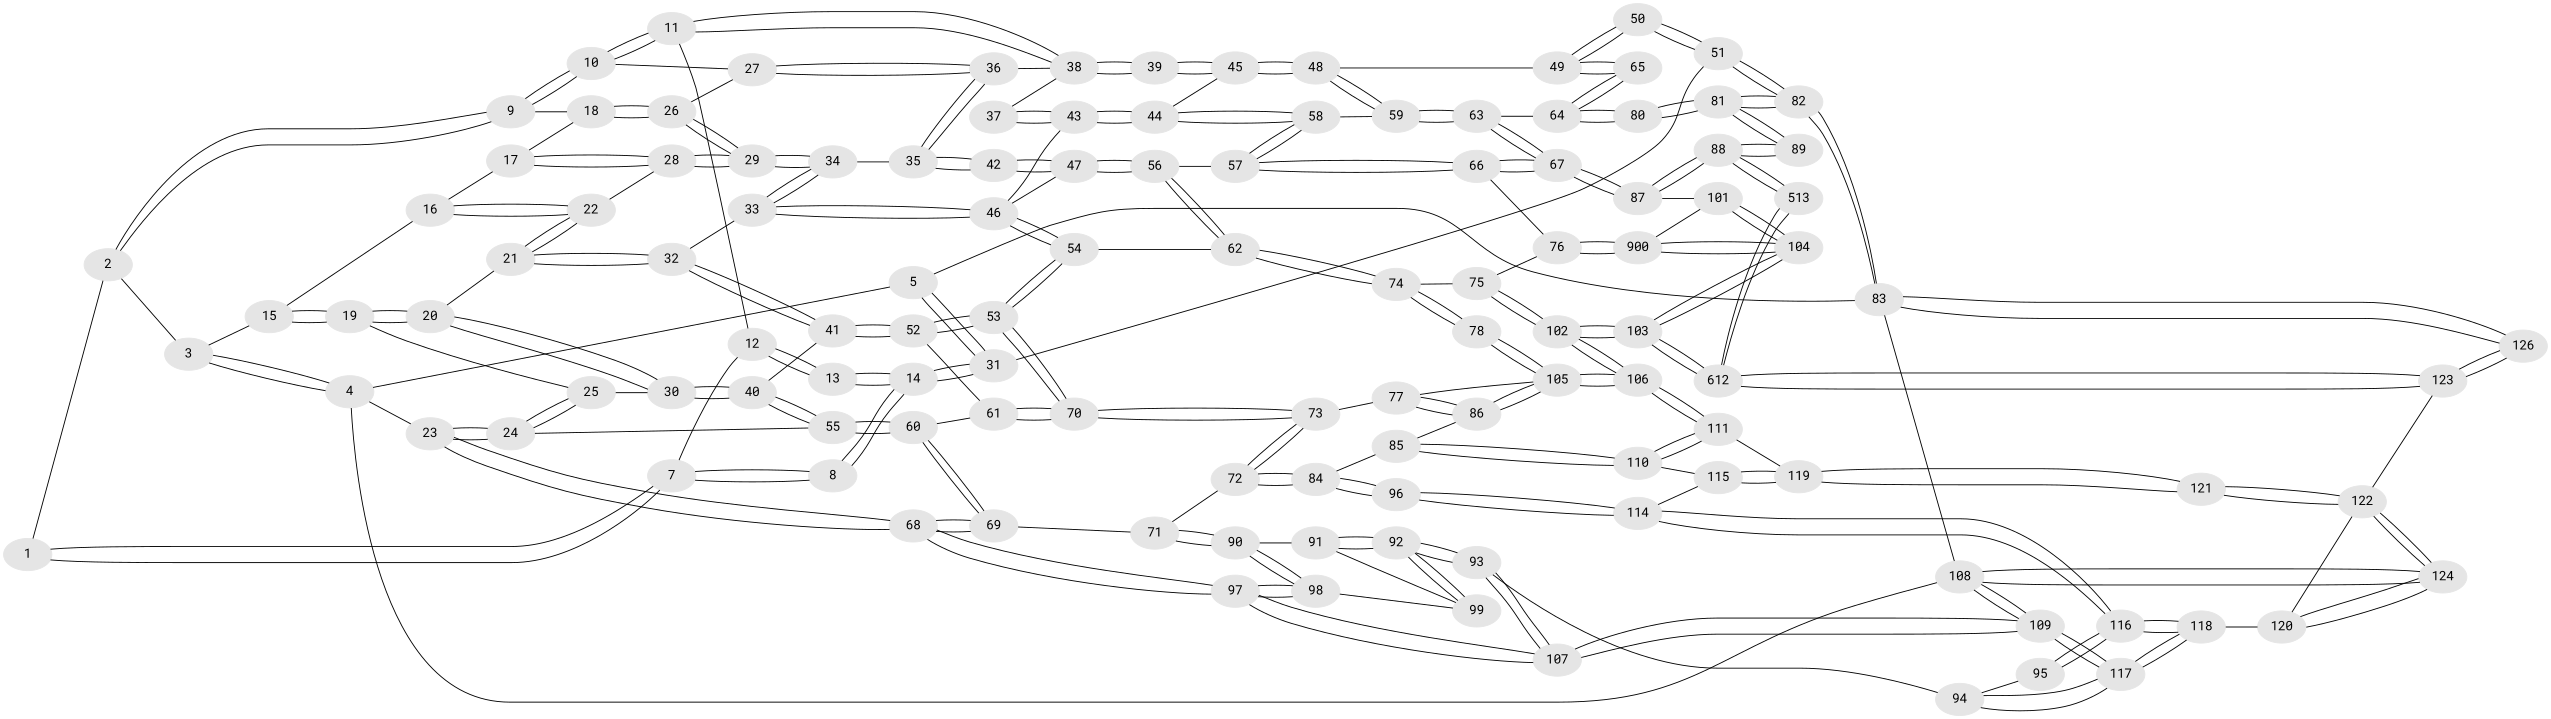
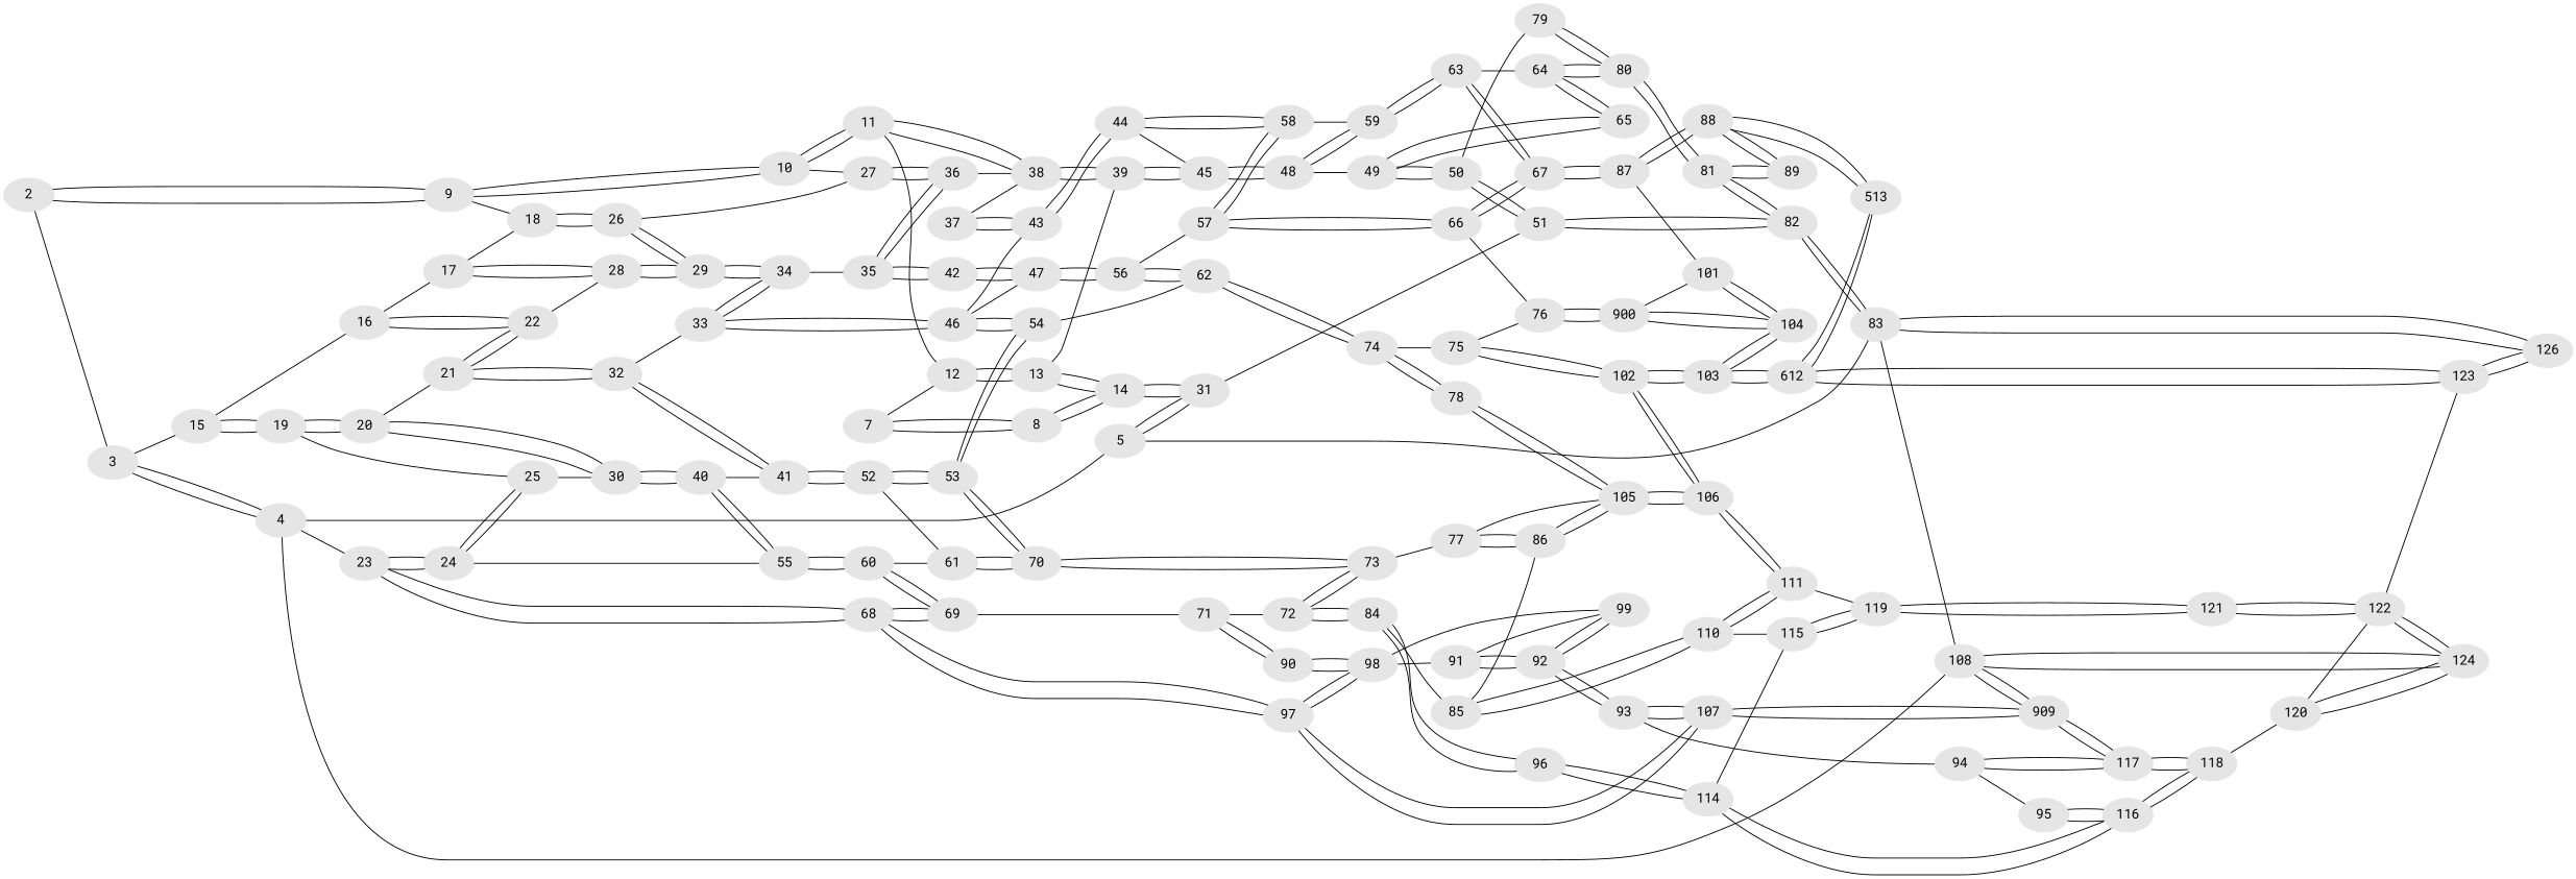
  graph {
    fontname="Roboto Mono"
    rankdir=LR
    node [color=gray90 fontname="Roboto Mono" style=filled]
    edge [fontname="Roboto Mono"]
-   1
    2
    7
    3
    9
    8
    12
    4
    15
    10
    18
    5
    23
    108
    16
    19
    31
    83
    24
    68
-   109
+   109 [label=909]
    124
    51
    126
    14
    13
    11
    27
    26
    38
    36
    39
    45
    17
    22
    20
    25
    28
    29
    21
    30
    32
    40
    33
    41
    55
    69
    97
    60
    34
    35
    82
    46
    52
    43
    47
    54
    42
    37
    44
    48
    53
    61
    56
    58
    59
    49
    62
    57
    50
    65
    63
+   79
    80
    70
    73
    74
    66
    67
    76
    64
    71
    75
    78
    87
    81
    n87 [label=900]
    88
    101
    98
    107
    72
    90
    77
    84
    91
    85
    96
    86
    105
    102
    103
    106
    104
    89
    110
    114
    111
    115
    n110 [label=513]
    92
    99
    93
    94
    95
    117
    116
    118
    n119 [label=612]
    123
    119
    121
    120
    122
-   1 -- 2
-   1 -- 7
-   1 -- 7
    2 -- 3
    2 -- 9
    2 -- 9
    7 -- 8
    7 -- 8
    7 -- 12
    3 -- 4
    3 -- 4
    3 -- 15
    9 -- 10
    9 -- 10
    9 -- 18
    8 -- 14
    8 -- 14
    12 -- 13
    12 -- 13
    4 -- 5
    4 -- 23
    4 -- 108
    15 -- 16
    15 -- 19
    15 -- 19
    10 -- 11
    10 -- 11
    10 -- 27
    18 -- 26
    18 -- 26
    5 -- 31
    5 -- 31
    5 -- 83
    23 -- 24
    23 -- 24
    23 -- 68
    23 -- 68
    108 -- 109
    108 -- 109
    108 -- 124
    108 -- 124
    16 -- 17
    16 -- 22
    16 -- 22
    19 -- 20
    19 -- 20
    19 -- 25
    31 -- 51
    83 -- 108
    83 -- 126
    83 -- 126
    24 -- 25
    24 -- 25
    24 -- 55
    68 -- 69
    68 -- 69
    68 -- 97
    68 -- 97
    109 -- 117
    109 -- 117
    51 -- 82
    51 -- 82
    14 -- 31
    14 -- 31
    13 -- 14
    13 -- 14
+   13 -- 39
    11 -- 12
    11 -- 38
    11 -- 38
    27 -- 36
    27 -- 36
    26 -- 27
    26 -- 29
    26 -- 29
    38 -- 39
    38 -- 39
    36 -- 38
    39 -- 45
    39 -- 45
    45 -- 48
    45 -- 48
    17 -- 18
    17 -- 28
    17 -- 28
    22 -- 28
    20 -- 21
    20 -- 30
    20 -- 30
    25 -- 30
    28 -- 29
    28 -- 29
    29 -- 34
    29 -- 34
    21 -- 22
    21 -- 22
    21 -- 32
    21 -- 32
    30 -- 40
    30 -- 40
    32 -- 33
    32 -- 41
    32 -- 41
    40 -- 41
    40 -- 55
    40 -- 55
    33 -- 34
    33 -- 34
    33 -- 46
    33 -- 46
    41 -- 52
    41 -- 52
    55 -- 60
    55 -- 60
    69 -- 71
    97 -- 98
    97 -- 98
    97 -- 107
    97 -- 107
    60 -- 69
    60 -- 69
    60 -- 61
    34 -- 35
    35 -- 36
    35 -- 36
    35 -- 42
    35 -- 42
    82 -- 83
    82 -- 83
    46 -- 43
    46 -- 47
    46 -- 54
    46 -- 54
    52 -- 53
    52 -- 53
    52 -- 61
    43 -- 44
    43 -- 44
    47 -- 56
    47 -- 56
    54 -- 62
    42 -- 47
    42 -- 47
    37 -- 38
    37 -- 43
    37 -- 43
    44 -- 45
    44 -- 58
    44 -- 58
    48 -- 59
    48 -- 59
    48 -- 49
    53 -- 54
    53 -- 54
    53 -- 70
    53 -- 70
    61 -- 70
    61 -- 70
    56 -- 62
    56 -- 62
    56 -- 57
    58 -- 59
    59 -- 63
    59 -- 63
    49 -- 50
    49 -- 50
    49 -- 65
    49 -- 65
    62 -- 74
    62 -- 74
    57 -- 58
    57 -- 58
    57 -- 66
    57 -- 66
    50 -- 51
    50 -- 51
+   50 -- 79
    63 -- 67
    63 -- 67
    63 -- 64
+   79 -- 80
+   79 -- 80
    80 -- 81
    80 -- 81
    70 -- 73
    70 -- 73
    73 -- 77
    74 -- 75
    74 -- 78
    74 -- 78
    66 -- 67
    66 -- 67
    66 -- 76
    67 -- 87
    67 -- 87
    76 -- n87
    76 -- n87
    64 -- 65
    64 -- 65
    64 -- 80
    64 -- 80
    71 -- 72
    71 -- 90
    71 -- 90
    75 -- 76
    75 -- 102
    75 -- 102
    78 -- 105
    78 -- 105
    87 -- 88
    87 -- 88
    87 -- 101
    81 -- 82
    81 -- 82
    81 -- 89
    81 -- 89
    n87 -- 101
    n87 -- 104
    n87 -- 104
    88 -- 89
    88 -- 89
    88 -- n110
    88 -- n110
    101 -- 104
    101 -- 104
    98 -- 99
    107 -- 109
    107 -- 109
    72 -- 73
    72 -- 73
    72 -- 84
    72 -- 84
    90 -- 98
    90 -- 98
-   90 -- 91
+   98 -- 91
    77 -- 86
    77 -- 86
    77 -- 105
    84 -- 85
    84 -- 96
    84 -- 96
    91 -- 92
    91 -- 92
    91 -- 99
    85 -- 86
    85 -- 110
    85 -- 110
    96 -- 114
    96 -- 114
    86 -- 105
    86 -- 105
    105 -- 106
    105 -- 106
    102 -- 103
    102 -- 103
    102 -- 106
    102 -- 106
    103 -- 104
    103 -- 104
    103 -- n119
    103 -- n119
    106 -- 111
    106 -- 111
    110 -- 111
    110 -- 111
    110 -- 115
    114 -- 115
    114 -- 116
    114 -- 116
    111 -- 119
    115 -- 119
    115 -- 119
    92 -- 99
    92 -- 99
    92 -- 93
    92 -- 93
    93 -- 107
    93 -- 107
    93 -- 94
    94 -- 95
    94 -- 117
    94 -- 117
    95 -- 116
    95 -- 116
    117 -- 118
    117 -- 118
    116 -- 118
    116 -- 118
    118 -- 120
    n119 -- n110
    n119 -- n110
    n119 -- 123
    n119 -- 123
    123 -- 126
    123 -- 126
    119 -- 121
    119 -- 121
    121 -- 122
    121 -- 122
    120 -- 124
    120 -- 124
    120 -- 122
    122 -- 124
    122 -- 124
    122 -- 123
  }
